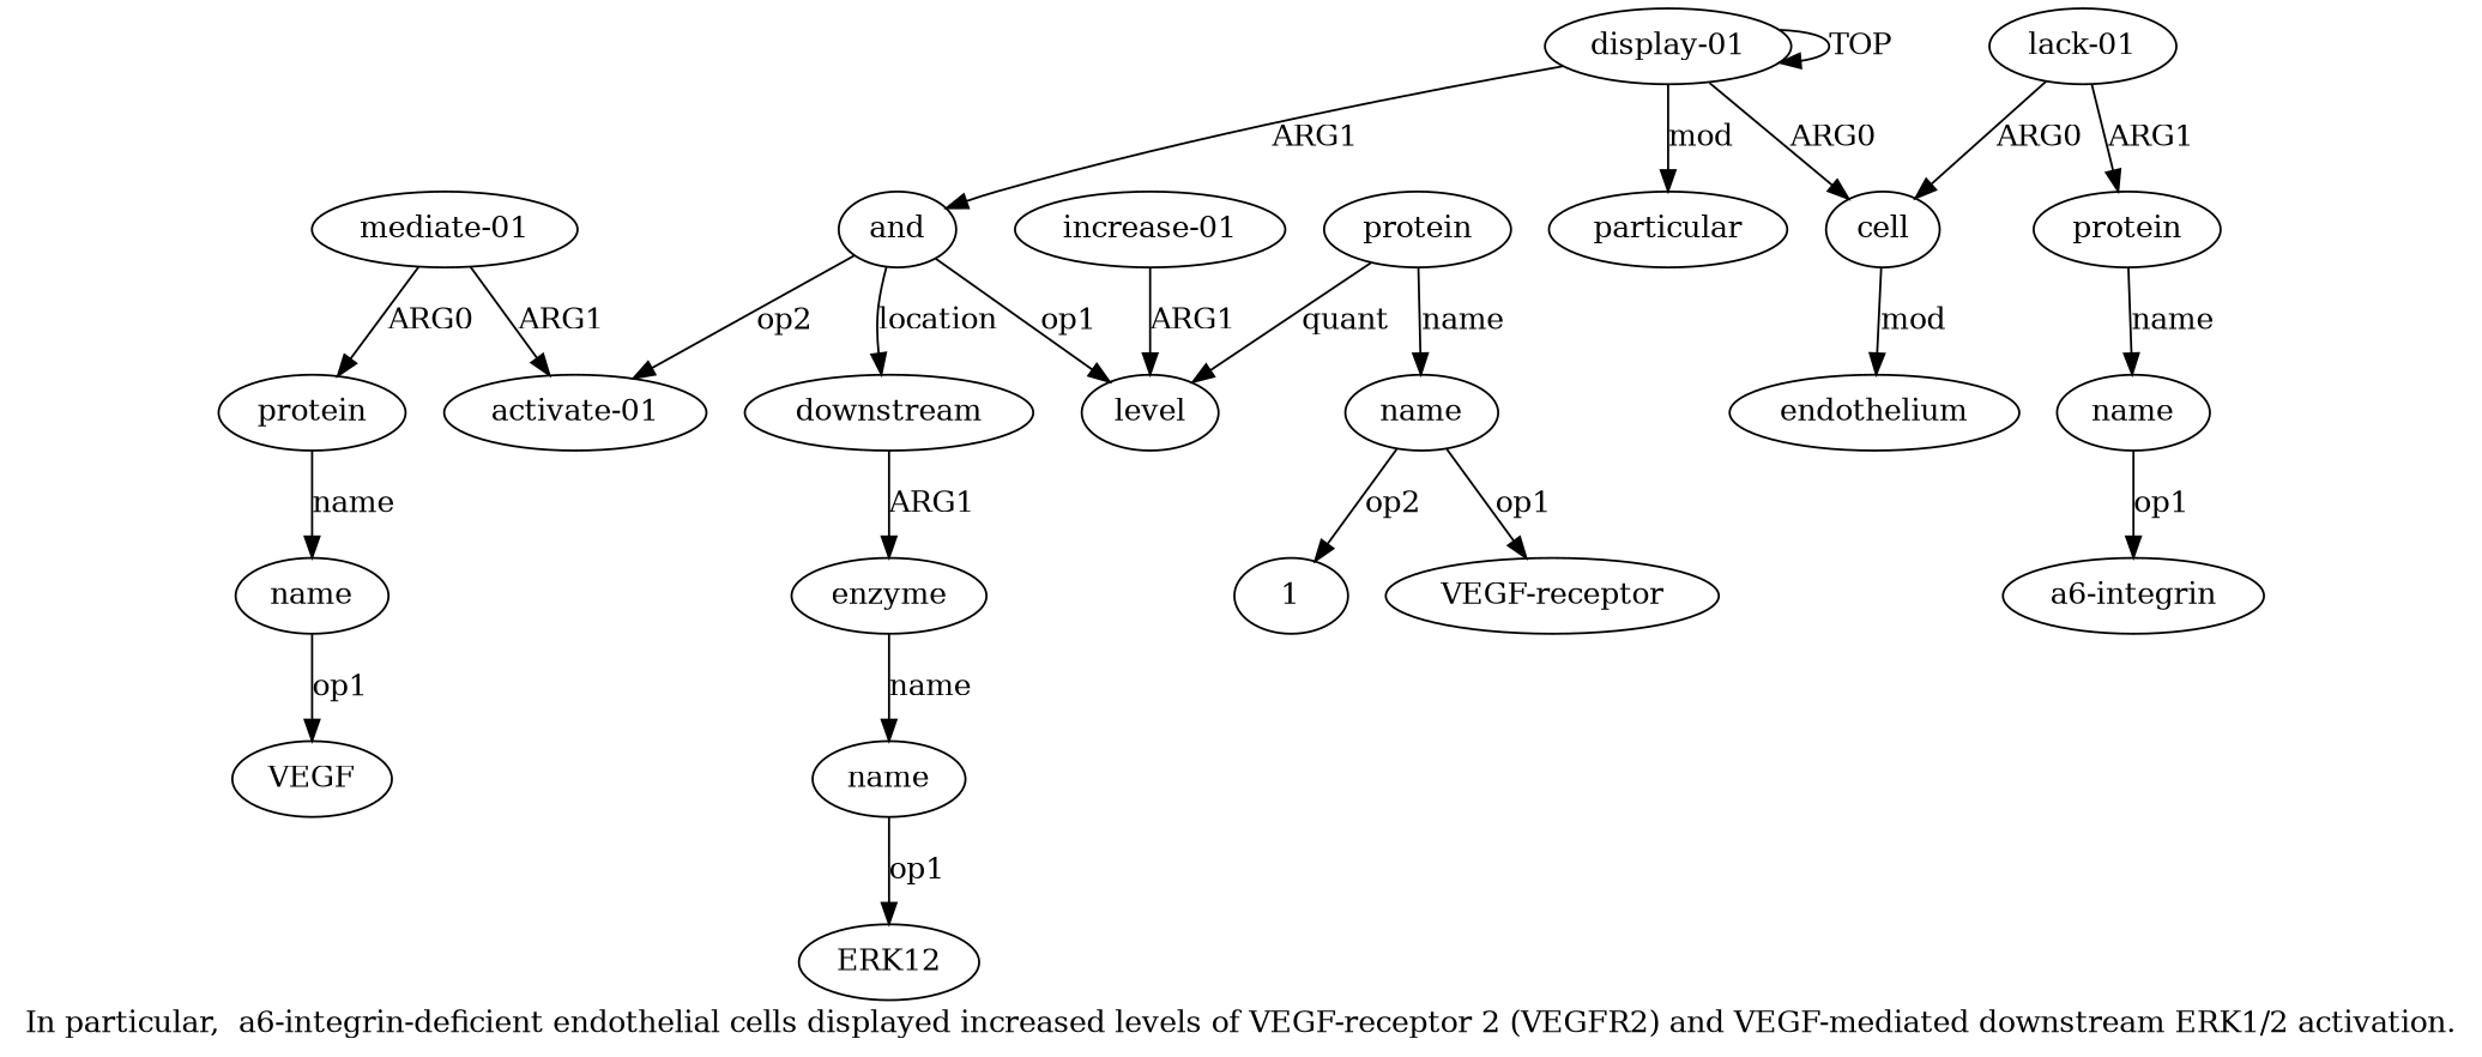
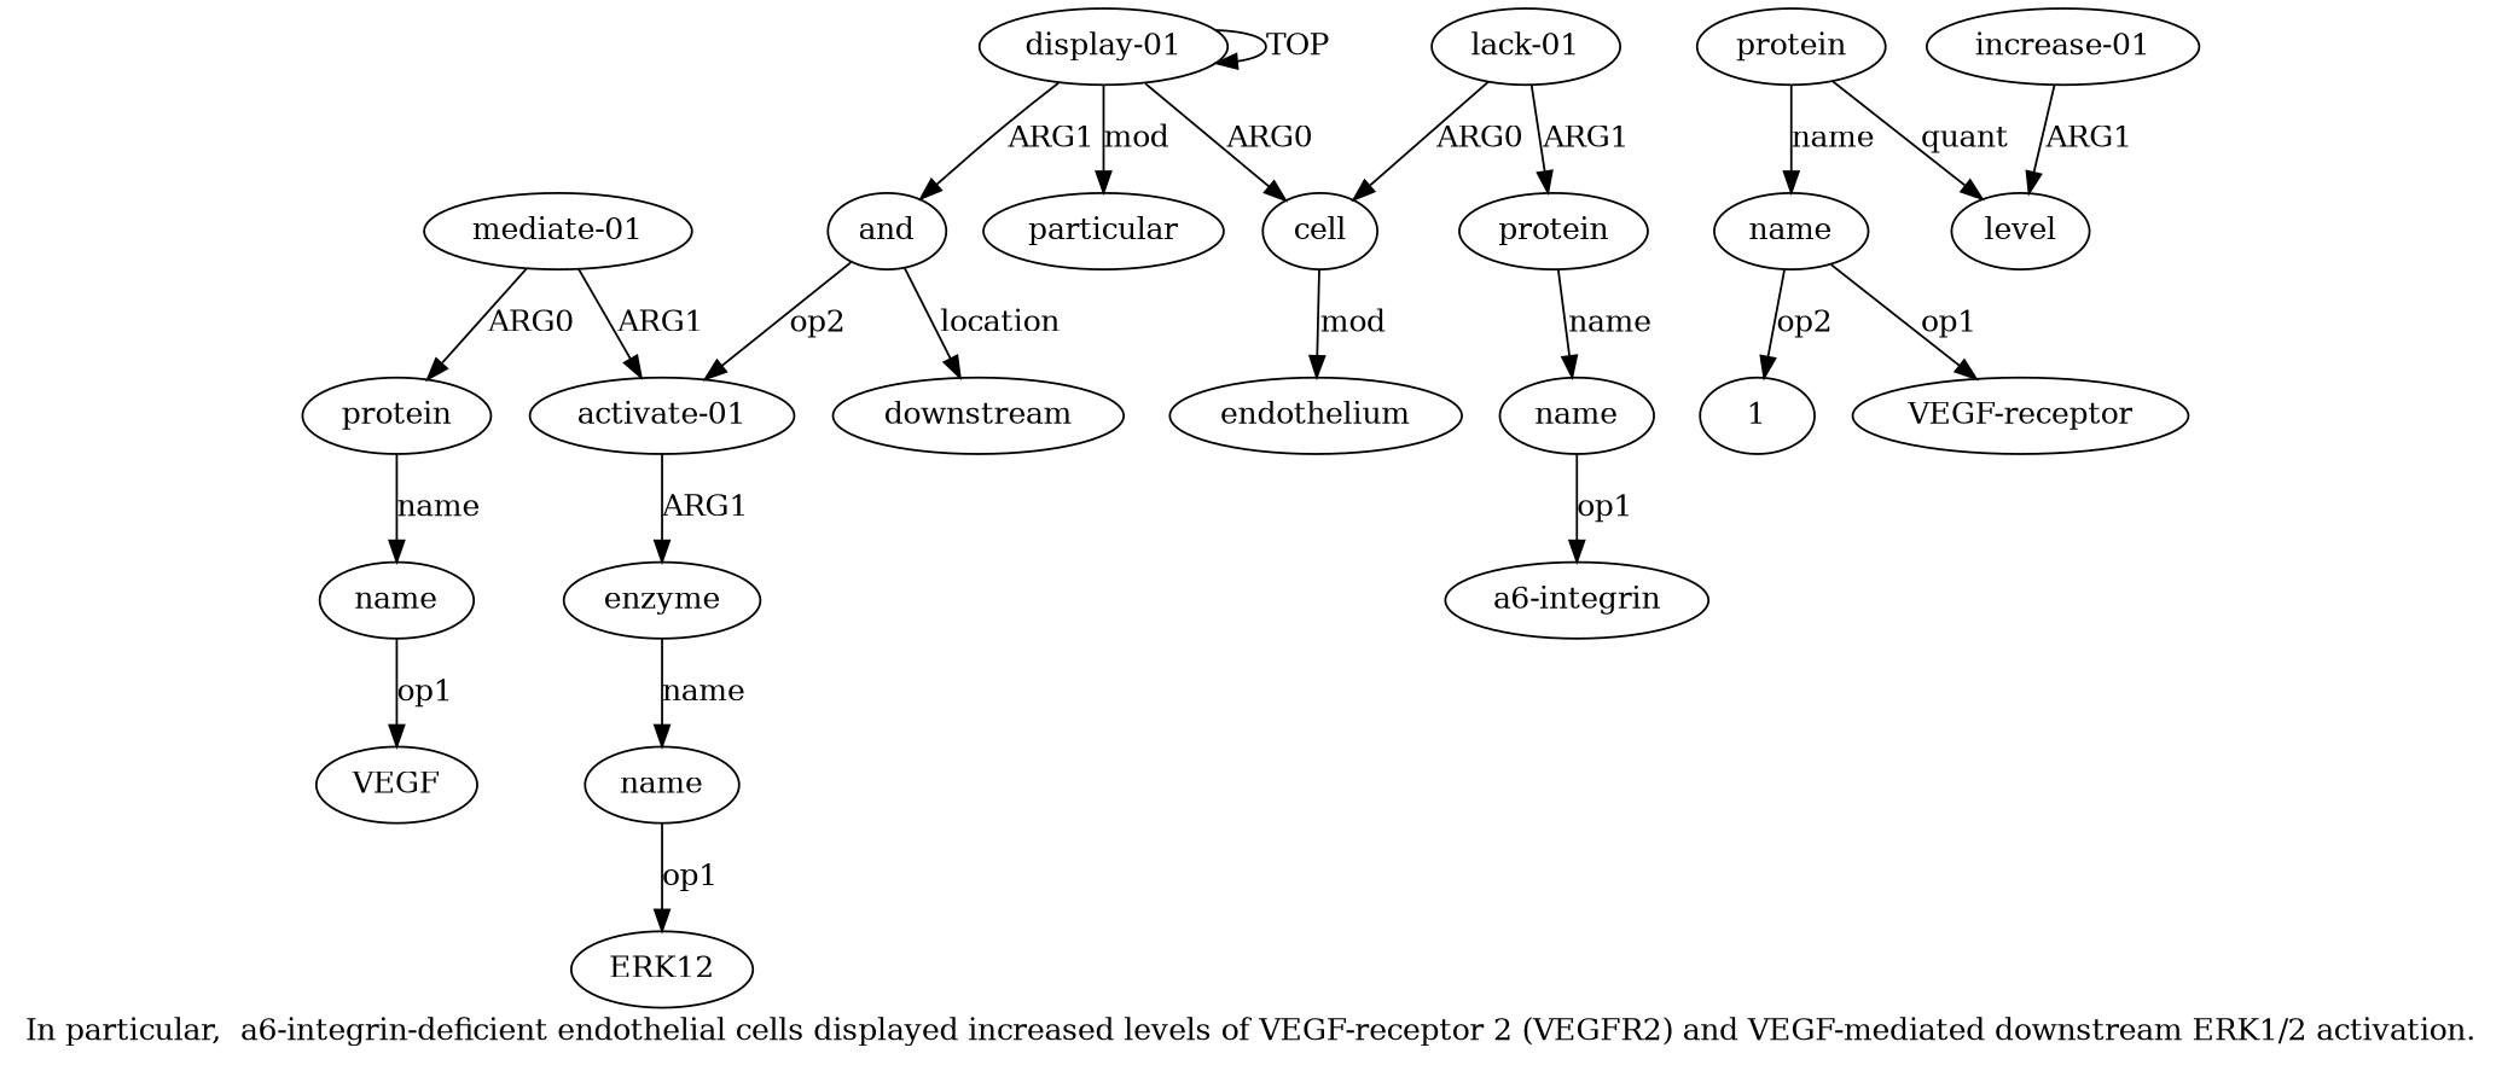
  digraph {
    label="In particular,  a6-integrin-deficient endothelial cells displayed increased levels of VEGF-receptor 2 (VEGFR2) and VEGF-mediated downstream ERK1/2 activation."
    node [color=black gold_ind=-1 gold_label=name test_ind=-1 test_label=name]
    edge [color=black gold_label=ARG1 test_label=ARG1]
    n1 [gold_label=VEGF label=VEGF test_label=VEGF]
    n2 [gold_label="a6-integrin" label="a6-integrin" test_label="a6-integrin"]
    n3 [gold_label=2 label=1 test_label=2]
    n4 [gold_ind=15 gold_label="mediate-01" label="mediate-01" test_ind=15 test_label="mediate-01"]
    n5 [gold_ind=16 gold_label=protein label=protein test_ind=16 test_label=protein]
    n6 [gold_ind=11 gold_label="activate-01" label="activate-01" test_ind=11 test_label="activate-01"]
    n7 [gold_ind=17 label=name test_ind=17]
    n8 [gold_ind=12 gold_label=enzyme label=enzyme test_ind=12 test_label=enzyme]
    n9 [gold_ind=14 gold_label=downstream label=downstream test_ind=14 test_label=downstream]
    n10 [gold_ind=13 label=name test_ind=13]
    n11 [gold_label=ERK12 label=ERK12 test_label=ERK12]
    n12 [gold_ind=10 gold_label="increase-01" label="increase-01" test_ind=10 test_label="increase-01"]
    n13 [gold_ind=7 gold_label=level label=level test_ind=7 test_label=level]
    n14 [gold_ind=18 gold_label=particular label=particular test_ind=18 test_label=particular]
    n15 [gold_ind=1 gold_label=cell label=cell test_ind=1 test_label=cell]
    n16 [gold_ind=2 gold_label=endothelium label=endothelium test_ind=2 test_label=endothelium]
    n17 [gold_ind=0 gold_label="display-01" label="display-01" test_ind=0 test_label="display-01"]
    n18 [gold_ind=6 gold_label=and label=and test_ind=6 test_label=and]
    n19 [gold_ind=3 gold_label="lack-01" label="lack-01" test_ind=3 test_label="lack-01"]
    n20 [gold_ind=4 gold_label=protein label=protein test_ind=4 test_label=protein]
    n21 [gold_ind=5 label=name test_ind=5]
    n22 [gold_label="VEGF-receptor" label="VEGF-receptor" test_label="VEGF-receptor"]
    n23 [gold_ind=9 label=name test_ind=9]
    n24 [gold_ind=8 gold_label=protein label=protein test_ind=8 test_label=protein]
    n4 -> n5 [gold_label=ARG0 label=ARG0 test_label=ARG0]
    n4 -> n6 [label=ARG1]
    n5 -> n7 [gold_label=name label=name test_label=name]
-   n9 -> n8 [label=ARG1]
+   n6 -> n8 [label=ARG1]
    n7 -> n1 [gold_label=op1 label=op1 test_label=op1]
    n8 -> n10 [gold_label=name label=name test_label=name]
    n10 -> n11 [gold_label=op1 label=op1 test_label=op1]
    n12 -> n13 [label=ARG1]
    n15 -> n16 [gold_label=mod label=mod test_label=mod]
    n17 -> n14 [gold_label=mod label=mod test_label=mod]
    n17 -> n15 [gold_label=ARG0 label=ARG0 test_label=ARG0]
    n17 -> n17 [gold_label=TOP label=TOP test_label=TOP]
    n17 -> n18 [label=ARG1]
    n18 -> n6 [gold_label=op2 label=op2 test_label=op2]
    n18 -> n9 [gold_label=location label=location test_label=location]
-   n18 -> n13 [gold_label=op1 label=op1 test_label=op1]
    n19 -> n15 [gold_label=ARG0 label=ARG0 test_label=ARG0]
    n19 -> n20 [label=ARG1]
    n20 -> n21 [gold_label=name label=name test_label=name]
    n21 -> n2 [gold_label=op1 label=op1 test_label=op1]
    n23 -> n3 [gold_label=op2 label=op2 test_label=op2]
    n23 -> n22 [gold_label=op1 label=op1 test_label=op1]
    n24 -> n13 [gold_label=quant label=quant test_label=quant]
    n24 -> n23 [gold_label=name label=name test_label=name]
  }
